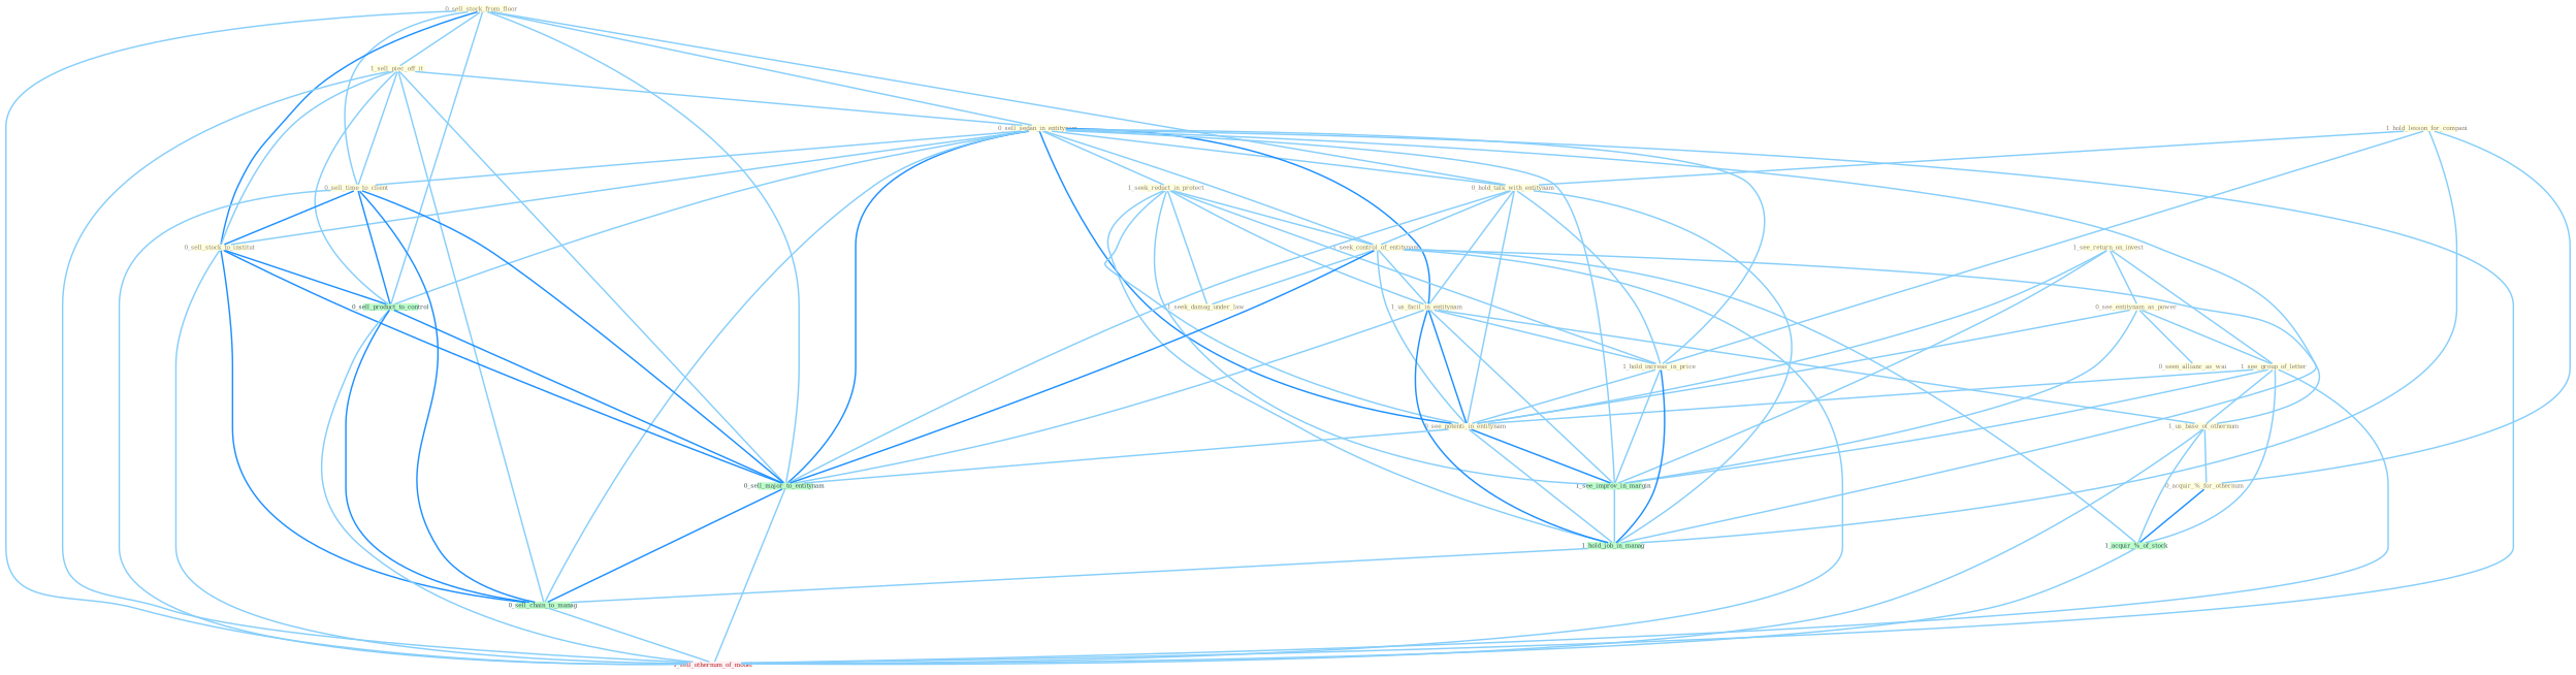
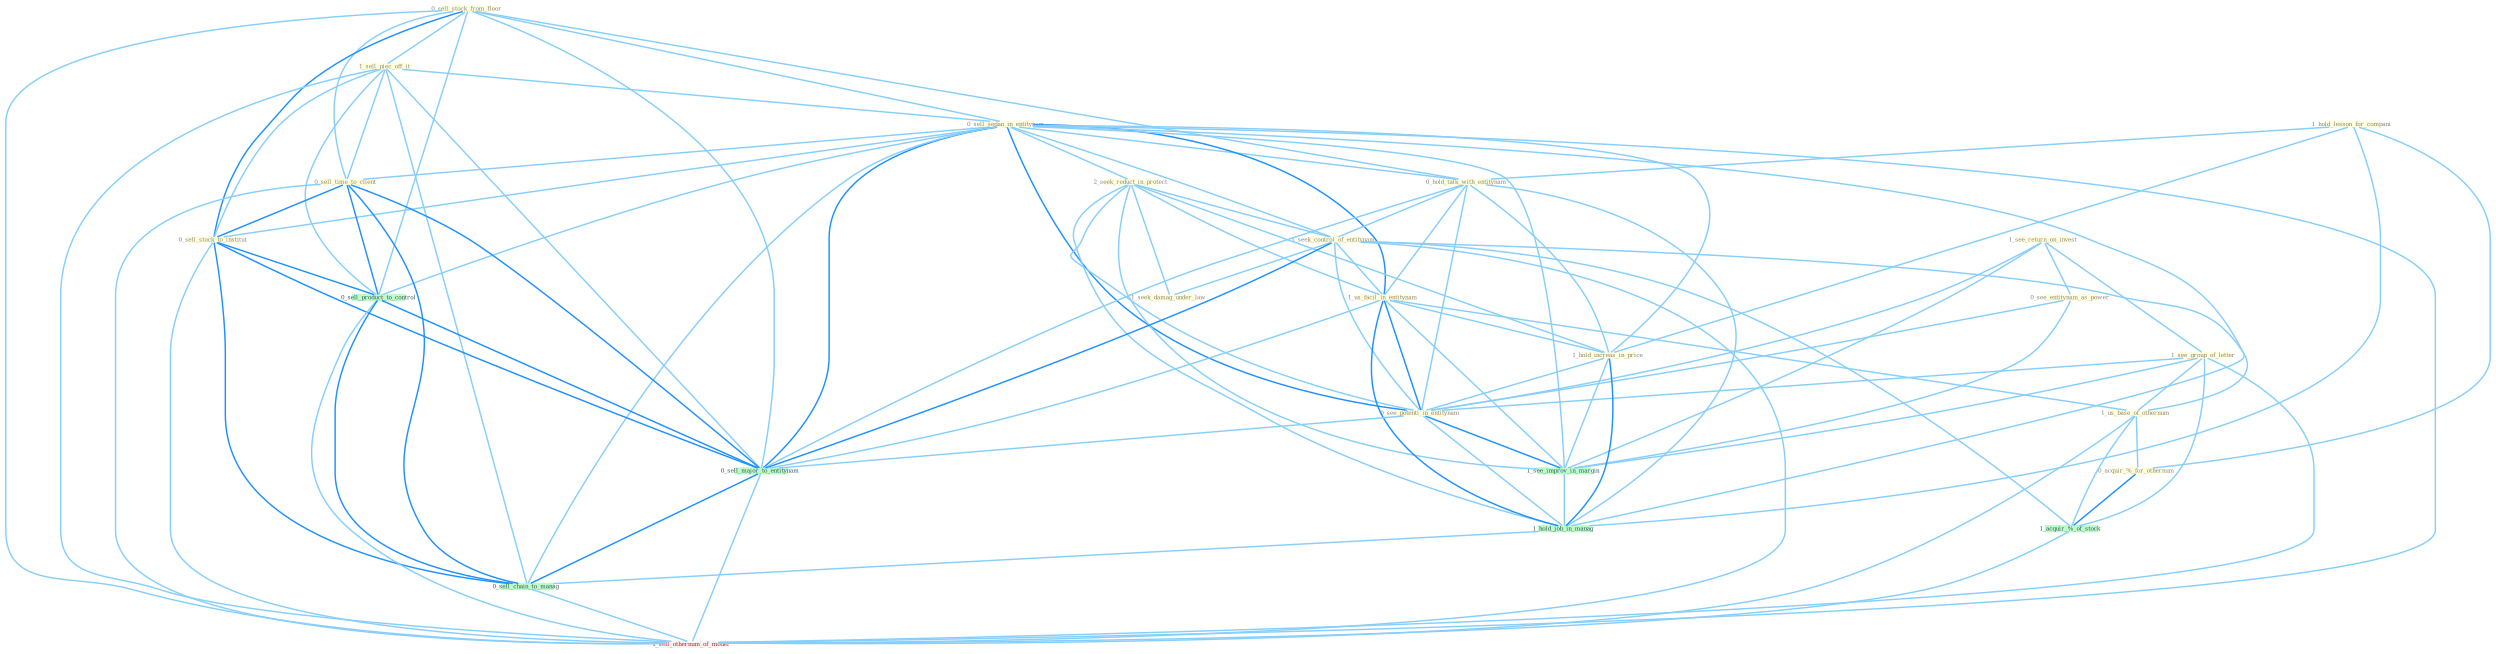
  graph {
    node [color="#ffffe0" fixedsize=true fontcolor="#8b7d6b" fontsize=4 shape=polygon style=filled]
    edge [color="#87cefa" w=1]
    "1_see_return_on_invest " [height=.06 width=.5]
    "0_sell_stock_from_floor " [height=.06 width=.5]
    "1_hold_lesson_for_compani " [height=.06 width=.5]
    "1_sell_piec_off_it " [height=.06 width=.5]
    "0_see_entitynam_as_power " [height=.06 width=.5]
    "0_sell_sedan_in_entitynam " [height=.06 width=.5]
    "0_hold_talk_with_entitynam " [height=.06 width=.5]
-   "1_seek_reduct_in_protect " [height=.06 width=.5]
+   "1_seek_reduct_in_protect " [height=.06 width=.5 label="2_seek_reduct_in_protect"]
    "1_seek_control_of_entitynam " [height=.06 width=.5]
    "1_us_facil_in_entitynam " [height=.06 width=.5]
-   "0_seen_allianc_as_wai " [height=.06 width=.5]
    "1_see_group_of_letter " [height=.06 width=.5]
    "1_hold_increas_in_price " [height=.06 width=.5]
    "1_us_base_of_othernum " [height=.06 width=.5]
    "0_acquir_%_for_othernum " [height=.06 width=.5]
    "0_sell_time_to_client " [height=.06 width=.5]
    "1_seek_damag_under_law " [height=.06 width=.5]
    "0_sell_stock_to_institut " [height=.06 width=.5]
    "0_see_potenti_in_entitynam " [height=.06 width=.5]
    "1_sell_othernum_of_model " [color="#fff0f5" fontcolor="#b22222" height=.06 width=.5]
    "1_see_improv_in_margin " [color="#BDFCC9" fontcolor="#2f4f4f" height=.06 width=.5]
    n22 [color="#BDFCC9" fontcolor="#2f4f4f" height=.06 label="0_sell_product_to_control" width=.5]
    "0_sell_major_to_entitynam " [color="#BDFCC9" fontcolor="#2f4f4f" height=.06 width=.5]
    "1_hold_job_in_manag " [color="#BDFCC9" fontcolor="#2f4f4f" height=.06 width=.5]
    "0_sell_chain_to_manag " [color="#BDFCC9" fontcolor="#2f4f4f" height=.06 width=.5]
    "1_acquir_%_of_stock " [color="#BDFCC9" fontcolor="#2f4f4f" height=.06 width=.5]
    subgraph sub_1 {
      "1_see_return_on_invest "
      "0_sell_stock_from_floor "
      "1_hold_lesson_for_compani "
      "1_sell_piec_off_it "
      "0_see_entitynam_as_power "
      "0_sell_sedan_in_entitynam "
      "0_hold_talk_with_entitynam "
      "1_seek_reduct_in_protect "
      "1_seek_control_of_entitynam "
      "1_us_facil_in_entitynam "
-     "0_seen_allianc_as_wai "
      "1_see_group_of_letter "
      "1_hold_increas_in_price "
      "1_us_base_of_othernum "
      "0_acquir_%_for_othernum "
      "0_sell_time_to_client "
      "1_seek_damag_under_law "
      "0_sell_stock_to_institut "
      "0_see_potenti_in_entitynam "
    }
    subgraph sub_2 {
      "1_sell_othernum_of_model "
    }
    "1_see_return_on_invest " -- "0_see_entitynam_as_power "
    "1_see_return_on_invest " -- "1_see_group_of_letter "
    "1_see_return_on_invest " -- "0_see_potenti_in_entitynam "
    "1_see_return_on_invest " -- "1_see_improv_in_margin "
    "0_sell_stock_from_floor " -- "1_sell_piec_off_it "
    "0_sell_stock_from_floor " -- "0_sell_sedan_in_entitynam "
    "0_sell_stock_from_floor " -- "0_hold_talk_with_entitynam "
    "0_sell_stock_from_floor " -- "0_sell_time_to_client "
    "0_sell_stock_from_floor " -- "0_sell_stock_to_institut " [color="#1e90ff" w=2]
    "0_sell_stock_from_floor " -- "1_sell_othernum_of_model "
    "0_sell_stock_from_floor " -- n22
    "0_sell_stock_from_floor " -- "0_sell_major_to_entitynam "
    "1_hold_lesson_for_compani " -- "0_hold_talk_with_entitynam "
    "1_hold_lesson_for_compani " -- "1_hold_increas_in_price "
    "1_hold_lesson_for_compani " -- "0_acquir_%_for_othernum "
    "1_hold_lesson_for_compani " -- "1_hold_job_in_manag "
    "1_sell_piec_off_it " -- "0_sell_sedan_in_entitynam "
    "1_sell_piec_off_it " -- "0_sell_time_to_client "
    "1_sell_piec_off_it " -- "0_sell_stock_to_institut "
    "1_sell_piec_off_it " -- "1_sell_othernum_of_model "
    "1_sell_piec_off_it " -- n22
    "1_sell_piec_off_it " -- "0_sell_major_to_entitynam "
    "1_sell_piec_off_it " -- "0_sell_chain_to_manag "
-   "0_see_entitynam_as_power " -- "0_seen_allianc_as_wai "
-   "0_see_entitynam_as_power " -- "1_see_group_of_letter "
    "0_see_entitynam_as_power " -- "0_see_potenti_in_entitynam "
    "0_see_entitynam_as_power " -- "1_see_improv_in_margin "
    "0_sell_sedan_in_entitynam " -- "0_hold_talk_with_entitynam "
    "0_sell_sedan_in_entitynam " -- "1_seek_reduct_in_protect "
    "0_sell_sedan_in_entitynam " -- "1_seek_control_of_entitynam "
    "0_sell_sedan_in_entitynam " -- "1_us_facil_in_entitynam " [color="#1e90ff" w=2]
    "0_sell_sedan_in_entitynam " -- "1_hold_increas_in_price "
    "0_sell_sedan_in_entitynam " -- "0_sell_time_to_client "
    "0_sell_sedan_in_entitynam " -- "0_sell_stock_to_institut "
    "0_sell_sedan_in_entitynam " -- "0_see_potenti_in_entitynam " [color="#1e90ff" w=2]
    "0_sell_sedan_in_entitynam " -- "1_sell_othernum_of_model "
    "0_sell_sedan_in_entitynam " -- "1_see_improv_in_margin "
    "0_sell_sedan_in_entitynam " -- n22
    "0_sell_sedan_in_entitynam " -- "0_sell_major_to_entitynam " [color="#1e90ff" w=2]
    "0_sell_sedan_in_entitynam " -- "1_hold_job_in_manag "
    "0_sell_sedan_in_entitynam " -- "0_sell_chain_to_manag "
    "0_hold_talk_with_entitynam " -- "1_seek_control_of_entitynam "
    "0_hold_talk_with_entitynam " -- "1_us_facil_in_entitynam "
    "0_hold_talk_with_entitynam " -- "1_hold_increas_in_price "
    "0_hold_talk_with_entitynam " -- "0_see_potenti_in_entitynam "
    "0_hold_talk_with_entitynam " -- "0_sell_major_to_entitynam "
    "0_hold_talk_with_entitynam " -- "1_hold_job_in_manag "
    "1_seek_reduct_in_protect " -- "1_seek_control_of_entitynam "
    "1_seek_reduct_in_protect " -- "1_us_facil_in_entitynam "
    "1_seek_reduct_in_protect " -- "1_hold_increas_in_price "
    "1_seek_reduct_in_protect " -- "1_seek_damag_under_law "
    "1_seek_reduct_in_protect " -- "0_see_potenti_in_entitynam "
    "1_seek_reduct_in_protect " -- "1_see_improv_in_margin "
    "1_seek_reduct_in_protect " -- "1_hold_job_in_manag "
    "1_seek_control_of_entitynam " -- "1_us_facil_in_entitynam "
    "1_seek_control_of_entitynam " -- "1_us_base_of_othernum "
    "1_seek_control_of_entitynam " -- "1_seek_damag_under_law "
    "1_seek_control_of_entitynam " -- "0_see_potenti_in_entitynam "
    "1_seek_control_of_entitynam " -- "1_sell_othernum_of_model "
    "1_seek_control_of_entitynam " -- "0_sell_major_to_entitynam " [color="#1e90ff"]
    "1_seek_control_of_entitynam " -- "1_acquir_%_of_stock "
    "1_us_facil_in_entitynam " -- "1_hold_increas_in_price "
    "1_us_facil_in_entitynam " -- "1_us_base_of_othernum "
    "1_us_facil_in_entitynam " -- "0_see_potenti_in_entitynam " [color="#1e90ff" w=2]
    "1_us_facil_in_entitynam " -- "1_see_improv_in_margin "
    "1_us_facil_in_entitynam " -- "0_sell_major_to_entitynam "
    "1_us_facil_in_entitynam " -- "1_hold_job_in_manag " [color="#1e90ff"]
    "1_see_group_of_letter " -- "1_us_base_of_othernum "
    "1_see_group_of_letter " -- "0_see_potenti_in_entitynam "
    "1_see_group_of_letter " -- "1_sell_othernum_of_model "
    "1_see_group_of_letter " -- "1_see_improv_in_margin "
    "1_see_group_of_letter " -- "1_acquir_%_of_stock "
    "1_hold_increas_in_price " -- "0_see_potenti_in_entitynam "
    "1_hold_increas_in_price " -- "1_see_improv_in_margin "
    "1_hold_increas_in_price " -- "1_hold_job_in_manag " [color="#1e90ff" w=2]
    "1_us_base_of_othernum " -- "0_acquir_%_for_othernum "
    "1_us_base_of_othernum " -- "1_sell_othernum_of_model "
    "1_us_base_of_othernum " -- "1_acquir_%_of_stock "
    "0_acquir_%_for_othernum " -- "1_acquir_%_of_stock " [color="#1e90ff" w=2]
    "0_sell_time_to_client " -- "0_sell_stock_to_institut " [color="#1e90ff" w=2]
    "0_sell_time_to_client " -- "1_sell_othernum_of_model "
    "0_sell_time_to_client " -- n22 [color="#1e90ff" w=2]
    "0_sell_time_to_client " -- "0_sell_major_to_entitynam " [color="#1e90ff" w=2]
    "0_sell_time_to_client " -- "0_sell_chain_to_manag " [color="#1e90ff" w=2]
    "0_sell_stock_to_institut " -- "1_sell_othernum_of_model "
    "0_sell_stock_to_institut " -- n22 [color="#1e90ff" w=2]
    "0_sell_stock_to_institut " -- "0_sell_major_to_entitynam " [color="#1e90ff" w=2]
    "0_sell_stock_to_institut " -- "0_sell_chain_to_manag " [color="#1e90ff" w=2]
    "0_see_potenti_in_entitynam " -- "1_see_improv_in_margin " [color="#1e90ff" w=2]
    "0_see_potenti_in_entitynam " -- "0_sell_major_to_entitynam "
    "0_see_potenti_in_entitynam " -- "1_hold_job_in_manag "
    "1_see_improv_in_margin " -- "1_hold_job_in_manag "
    n22 -- "1_sell_othernum_of_model "
    n22 -- "0_sell_major_to_entitynam " [color="#1e90ff" w=2]
    n22 -- "0_sell_chain_to_manag " [color="#1e90ff" w=2]
    "0_sell_major_to_entitynam " -- "1_sell_othernum_of_model "
    "0_sell_major_to_entitynam " -- "0_sell_chain_to_manag " [color="#1e90ff" w=2]
    "1_hold_job_in_manag " -- "0_sell_chain_to_manag "
    "0_sell_chain_to_manag " -- "1_sell_othernum_of_model "
    "1_acquir_%_of_stock " -- "1_sell_othernum_of_model "
  }
